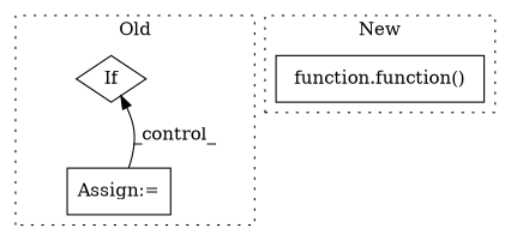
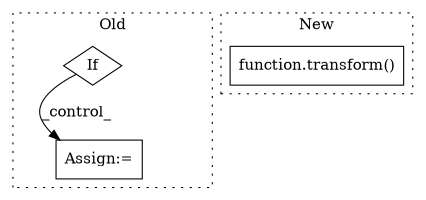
  digraph {
    node [l=3 shape=box]
    n1 [a=96 label=If s=916 shape=diamond]
    n2 [a=68 label="Assign:=" s=970]
-   n3 [a=75 l="10,1" label="function.function()" s="1225,1236"]
+   n3 [a=75 l="10,1" label="function.transform()" s="1225,1236"]
    subgraph cluster_1 {
      label=Old
      style=dotted
      n1
      n2
    }
    subgraph cluster_2 {
      label=New
      style=dotted
      n3
    }
-   n2 -> n1 [label=_control_]
+   n1 -> n2 [label=_control_]
  }
